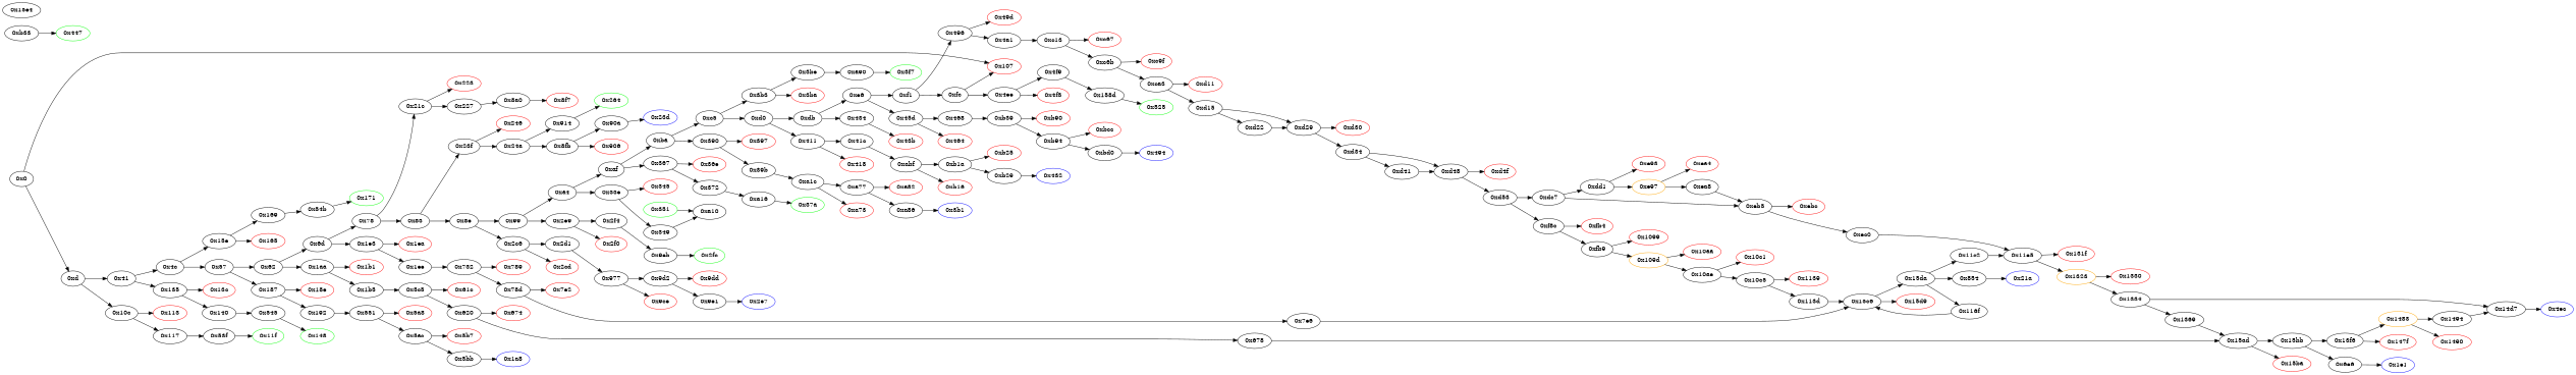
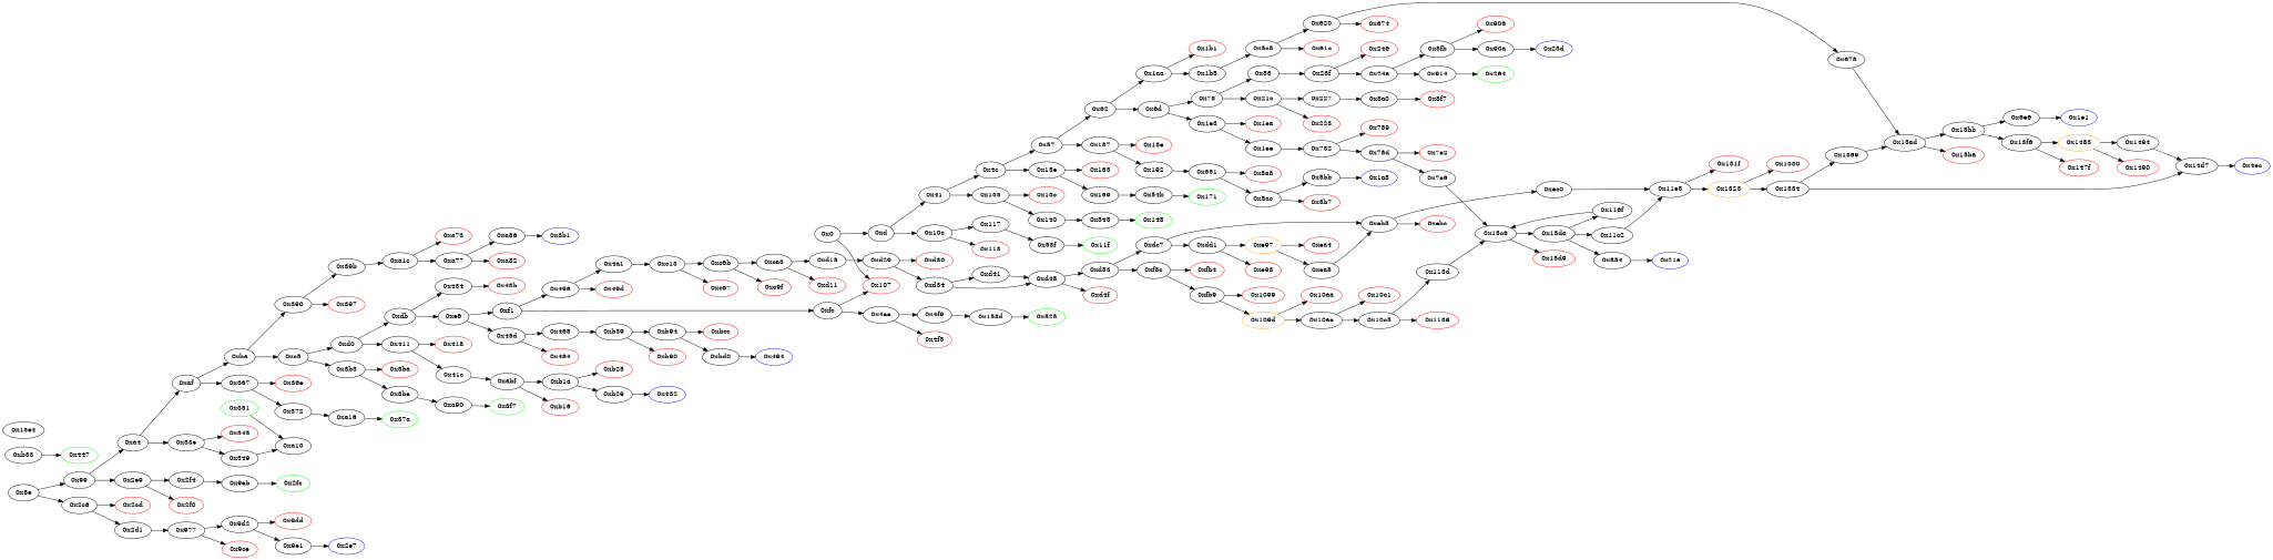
  strict digraph {
    rankdir=LR
    node [fillcolor=white style=filled]
    "0x418" [color=red]
    "0x411"
    "0x41c"
    "0xabf"
    "0x351" [color=green]
    "0xa10"
    "0x192"
    "0x551"
    "0x5ac"
    "0x5a8" [color=red]
    "0x977"
    "0x9d2"
    "0x9ce" [color=red]
    "0x9dd" [color=red]
    "0x9e1"
    "0x37a" [color=green]
    "0x678"
    "0x15ad"
    "0x15ba" [color=red]
    "0x15bb"
    "0x345" [color=red]
    "0x116f"
    "0x15c6"
    "0x15da"
    "0x15d9" [color=red]
    "0x4c"
    "0x57"
    "0x15e"
    "0x187"
    "0x62"
    "0x169"
    "0x165" [color=red]
    "0xa73" [color=red]
    n34 [color=red label="0xfb4"]
    "0x43b" [color=red]
    "0x54b"
    "0x171" [color=green]
    "0x906" [color=red]
    "0x23d" [color=blue]
    "0x90a"
    "0x372"
    "0xa16"
    "0x1a8" [color=blue]
    "0x5bb"
    "0x2cd" [color=red]
    "0x113d"
    "0x2d1"
    "0x4f9"
    "0x158d"
    "0x525" [color=green]
    "0x13c" [color=red]
    "0xb16" [color=red]
    "0x349"
    "0x5b7" [color=red]
    "0x33e"
    "0xe97" [color=orange]
    "0xdd1"
    "0xe93" [color=red]
    "0xea4" [color=red]
    "0xea8"
    "0x10c1" [color=red]
    "0x854"
    "0x11c2"
    "0x21a" [color=blue]
    "0x11e5"
    "0x131f" [color=red]
    "0x117"
    "0x53f"
    "0x11f" [color=green]
    "0x432" [color=blue]
    "0x8e"
    "0x99"
    "0x2c6"
    "0xa4"
    "0x2e9"
    "0xc9f" [color=red]
    "0xc6b"
    "0xca3"
    "0xd15"
    "0xd11" [color=red]
    "0x3b3"
    "0x3be"
    "0x3ba" [color=red]
    "0xa90"
    "0x0"
    "0xd"
    "0x107" [color=red]
    "0x41"
    "0x10c"
    "0x3f7" [color=green]
    "0xb94"
    "0xbd0"
    "0xbcc" [color=red]
    "0x494" [color=blue]
    "0x18e" [color=red]
    "0x1aa"
    "0x6d"
    "0x1b5"
    "0x5c5"
    "0x620"
    "0x61c" [color=red]
    "0xaf"
    "0xba"
    "0x367"
    "0x390"
    "0xc5"
    "0x36e" [color=red]
    "0x2e7" [color=blue]
    "0x434"
    "0x39b"
    "0xa1c"
    "0xa77"
-   "0xd22"
    "0xd29"
    "0xd34"
    "0xd30" [color=red]
    "0x447" [color=green]
    "0xb33"
    "0x264" [color=green]
    "0x1e1" [color=blue]
    "0x223" [color=red]
    "0x464" [color=red]
    "0x45d"
    "0x468"
    "0xb39"
    "0x1323" [color=orange]
    "0x1330" [color=red]
    "0x1334"
    "0x14d7"
    "0x1369"
    "0xd4f" [color=red]
    "0x2fc" [color=green]
    "0x9eb"
    "0x8f7" [color=red]
    "0xeb5"
    "0xec0"
    "0xebc" [color=red]
    "0x8fb"
    "0x397" [color=red]
    "0xd0"
    "0x135"
    "0x140"
    "0xd48"
    "0xd53"
    "0xf8c"
    "0xdc7"
    "0x148" [color=green]
    "0x545"
    "0x6e6"
    "0x13f6"
    "0xf1"
    "0xfc"
    "0x496"
    "0x4ee"
    "0x4a1"
    "0x49d" [color=red]
    "0xb25" [color=red]
    "0xc67" [color=red]
    "0x147f" [color=red]
    "0x1099" [color=red]
    "0xfb9"
    "0x109d" [color=orange]
    "0x10aa" [color=red]
    "0x10ae"
    "0xb90" [color=red]
    "0x1ea" [color=red]
    "0x4f5" [color=red]
    "0x674" [color=red]
    "0xc13"
    "0x4ec" [color=blue]
    "0xd41"
    "0x83"
    "0x23f"
    "0x24a"
    "0x246" [color=red]
    "0x1483" [color=orange]
    "0x1490" [color=red]
    "0x1494"
    "0x8a0"
    "0x78d"
    "0x7e6"
    "0x7e2" [color=red]
    "0x914"
    "0xa86"
    "0xa82" [color=red]
    "0x3b1" [color=blue]
    "0xb1a"
    "0xb29"
    "0x1b1" [color=red]
    "0xdb"
    "0xe6"
    "0x113" [color=red]
    "0x2f4"
    "0x2f0" [color=red]
    "0x1ee"
    "0x732"
    "0x789" [color=red]
    "0x15e4"
    "0x227"
    "0x1e3"
    "0x78"
    "0x21c"
    "0x10c5"
    "0x1139" [color=red]
    "0x411" -> "0x418"
    "0x411" -> "0x41c"
    "0x41c" -> "0xabf"
    "0xabf" -> "0xb16"
    "0xabf" -> "0xb1a"
    "0x351" -> "0xa10"
    "0x192" -> "0x551"
    "0x551" -> "0x5ac"
    "0x551" -> "0x5a8"
    "0x5ac" -> "0x5bb"
    "0x5ac" -> "0x5b7"
    "0x977" -> "0x9d2"
    "0x977" -> "0x9ce"
    "0x9d2" -> "0x9dd"
    "0x9d2" -> "0x9e1"
    "0x9e1" -> "0x2e7"
    "0x678" -> "0x15ad"
    "0x15ad" -> "0x15ba"
    "0x15ad" -> "0x15bb"
    "0x15bb" -> "0x6e6"
    "0x15bb" -> "0x13f6"
    "0x116f" -> "0x15c6"
    "0x15c6" -> "0x15da"
    "0x15c6" -> "0x15d9"
    "0x15da" -> "0x116f"
    "0x15da" -> "0x854"
    "0x15da" -> "0x11c2"
    "0x4c" -> "0x57"
    "0x4c" -> "0x15e"
    "0x57" -> "0x187"
    "0x57" -> "0x62"
    "0x15e" -> "0x169"
    "0x15e" -> "0x165"
    "0x187" -> "0x192"
    "0x187" -> "0x18e"
    "0x62" -> "0x1aa"
    "0x62" -> "0x6d"
    "0x169" -> "0x54b"
    "0x54b" -> "0x171"
    "0x90a" -> "0x23d"
    "0x372" -> "0xa16"
    "0xa16" -> "0x37a"
    "0x5bb" -> "0x1a8"
    "0x113d" -> "0x15c6"
    "0x2d1" -> "0x977"
    "0x4f9" -> "0x158d"
    "0x158d" -> "0x525"
    "0x349" -> "0xa10"
    "0x33e" -> "0x345"
    "0x33e" -> "0x349"
    "0xe97" -> "0xea4"
    "0xe97" -> "0xea8"
    "0xdd1" -> "0xe97"
    "0xdd1" -> "0xe93"
    "0xea8" -> "0xeb5"
    "0x854" -> "0x21a"
    "0x11c2" -> "0x11e5"
    "0x11e5" -> "0x131f"
    "0x11e5" -> "0x1323"
    "0x117" -> "0x53f"
    "0x53f" -> "0x11f"
    "0x8e" -> "0x99"
    "0x8e" -> "0x2c6"
    "0x99" -> "0xa4"
    "0x99" -> "0x2e9"
    "0x2c6" -> "0x2cd"
    "0x2c6" -> "0x2d1"
    "0xa4" -> "0x33e"
    "0xa4" -> "0xaf"
    "0x2e9" -> "0x2f4"
    "0x2e9" -> "0x2f0"
    "0xc6b" -> "0xc9f"
    "0xc6b" -> "0xca3"
    "0xca3" -> "0xd15"
    "0xca3" -> "0xd11"
-   "0xd15" -> "0xd22"
    "0xd15" -> "0xd29"
    "0x3b3" -> "0x3be"
    "0x3b3" -> "0x3ba"
    "0x3be" -> "0xa90"
    "0xa90" -> "0x3f7"
    "0x0" -> "0xd"
    "0x0" -> "0x107"
    "0xd" -> "0x41"
    "0xd" -> "0x10c"
    "0x41" -> "0x4c"
    "0x41" -> "0x135"
    "0x10c" -> "0x117"
    "0x10c" -> "0x113"
    "0xb94" -> "0xbd0"
    "0xb94" -> "0xbcc"
    "0xbd0" -> "0x494"
    "0x1aa" -> "0x1b5"
    "0x1aa" -> "0x1b1"
    "0x6d" -> "0x1e3"
    "0x6d" -> "0x78"
    "0x1b5" -> "0x5c5"
    "0x5c5" -> "0x620"
    "0x5c5" -> "0x61c"
    "0x620" -> "0x678"
    "0x620" -> "0x674"
    "0xaf" -> "0xba"
    "0xaf" -> "0x367"
    "0xba" -> "0x390"
    "0xba" -> "0xc5"
    "0x367" -> "0x372"
    "0x367" -> "0x36e"
    "0x390" -> "0x39b"
    "0x390" -> "0x397"
    "0xc5" -> "0x3b3"
    "0xc5" -> "0xd0"
    "0x434" -> "0x43b"
    "0x39b" -> "0xa1c"
    "0xa1c" -> "0xa73"
    "0xa1c" -> "0xa77"
    "0xa77" -> "0xa86"
    "0xa77" -> "0xa82"
-   "0xd22" -> "0xd29"
    "0xd29" -> "0xd34"
    "0xd29" -> "0xd30"
    "0xd34" -> "0xd48"
    "0xd34" -> "0xd41"
    "0xb33" -> "0x447"
    "0x45d" -> "0x464"
    "0x45d" -> "0x468"
    "0x468" -> "0xb39"
    "0xb39" -> "0xb94"
    "0xb39" -> "0xb90"
    "0x1323" -> "0x1330"
    "0x1323" -> "0x1334"
    "0x1334" -> "0x14d7"
    "0x1334" -> "0x1369"
    "0x14d7" -> "0x4ec"
    "0x1369" -> "0x15ad"
    "0x9eb" -> "0x2fc"
    "0xeb5" -> "0xec0"
    "0xeb5" -> "0xebc"
    "0xec0" -> "0x11e5"
    "0x8fb" -> "0x906"
    "0x8fb" -> "0x90a"
    "0xd0" -> "0x411"
    "0xd0" -> "0xdb"
    "0x135" -> "0x13c"
    "0x135" -> "0x140"
    "0x140" -> "0x545"
    "0xd48" -> "0xd4f"
    "0xd48" -> "0xd53"
    "0xd53" -> "0xf8c"
    "0xd53" -> "0xdc7"
    "0xf8c" -> n34
    "0xf8c" -> "0xfb9"
    "0xdc7" -> "0xdd1"
    "0xdc7" -> "0xeb5"
    "0x545" -> "0x148"
    "0x6e6" -> "0x1e1"
    "0x13f6" -> "0x147f"
    "0x13f6" -> "0x1483"
    "0xf1" -> "0xfc"
    "0xf1" -> "0x496"
    "0xfc" -> "0x107"
    "0xfc" -> "0x4ee"
    "0x496" -> "0x4a1"
    "0x496" -> "0x49d"
    "0x4ee" -> "0x4f9"
    "0x4ee" -> "0x4f5"
    "0x4a1" -> "0xc13"
    "0xfb9" -> "0x1099"
    "0xfb9" -> "0x109d"
    "0x109d" -> "0x10aa"
    "0x109d" -> "0x10ae"
    "0x10ae" -> "0x10c1"
    "0x10ae" -> "0x10c5"
    "0xc13" -> "0xc6b"
    "0xc13" -> "0xc67"
    "0xd41" -> "0xd48"
-   "0x83" -> "0x8e"
    "0x83" -> "0x23f"
    "0x23f" -> "0x24a"
    "0x23f" -> "0x246"
    "0x24a" -> "0x8fb"
    "0x24a" -> "0x914"
    "0x1483" -> "0x1490"
    "0x1483" -> "0x1494"
    "0x1494" -> "0x14d7"
    "0x8a0" -> "0x8f7"
    "0x78d" -> "0x7e6"
    "0x78d" -> "0x7e2"
    "0x7e6" -> "0x15c6"
    "0x914" -> "0x264"
    "0xa86" -> "0x3b1"
    "0xb1a" -> "0xb25"
    "0xb1a" -> "0xb29"
    "0xb29" -> "0x432"
    "0xdb" -> "0x434"
    "0xdb" -> "0xe6"
    "0xe6" -> "0x45d"
    "0xe6" -> "0xf1"
    "0x2f4" -> "0x9eb"
    "0x1ee" -> "0x732"
    "0x732" -> "0x78d"
    "0x732" -> "0x789"
    "0x227" -> "0x8a0"
    "0x1e3" -> "0x1ea"
    "0x1e3" -> "0x1ee"
    "0x78" -> "0x83"
    "0x78" -> "0x21c"
    "0x21c" -> "0x223"
    "0x21c" -> "0x227"
    "0x10c5" -> "0x113d"
    "0x10c5" -> "0x1139"
  }
